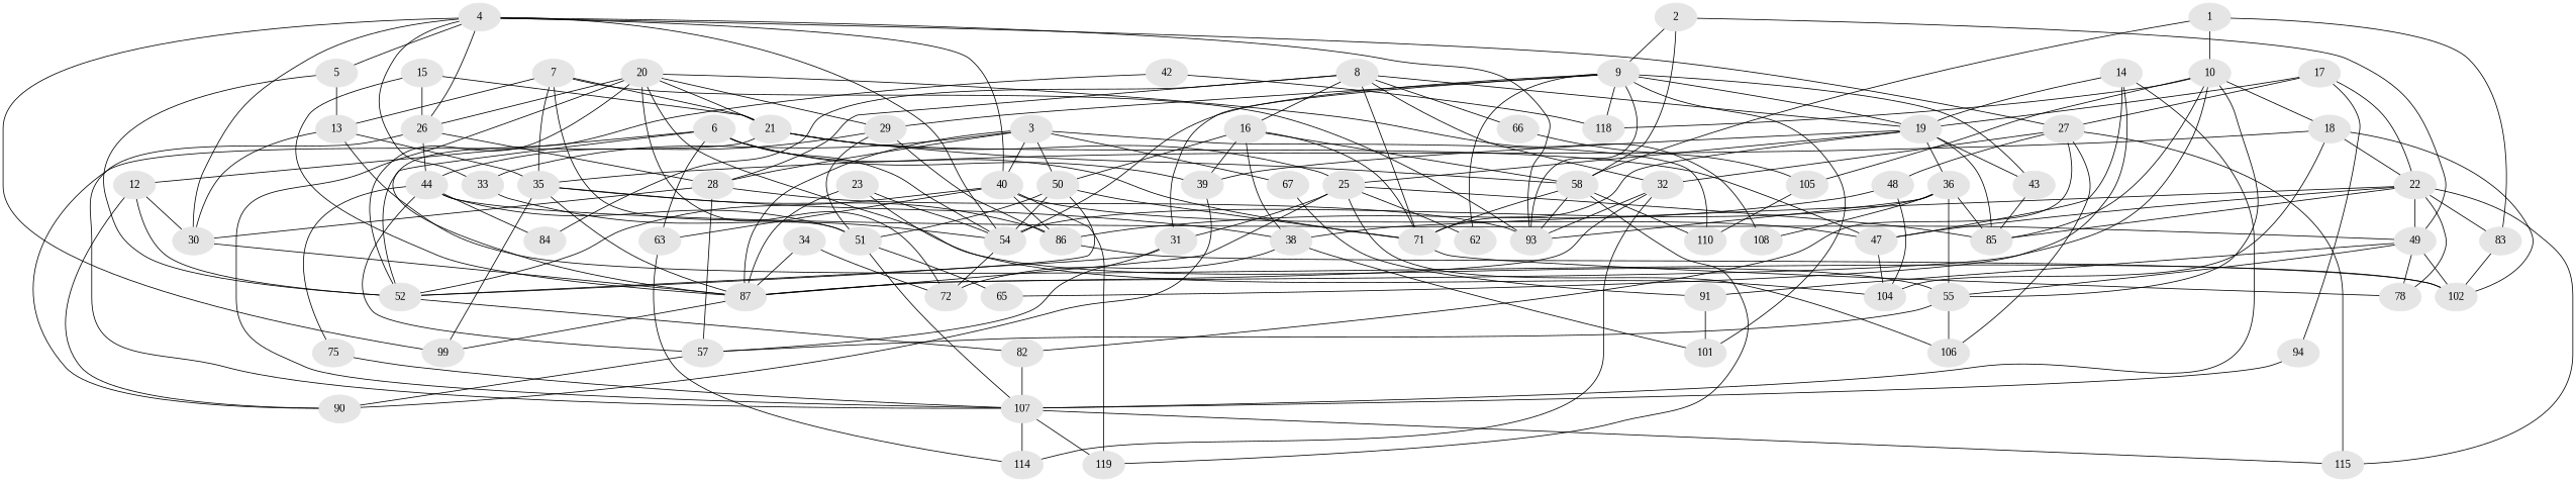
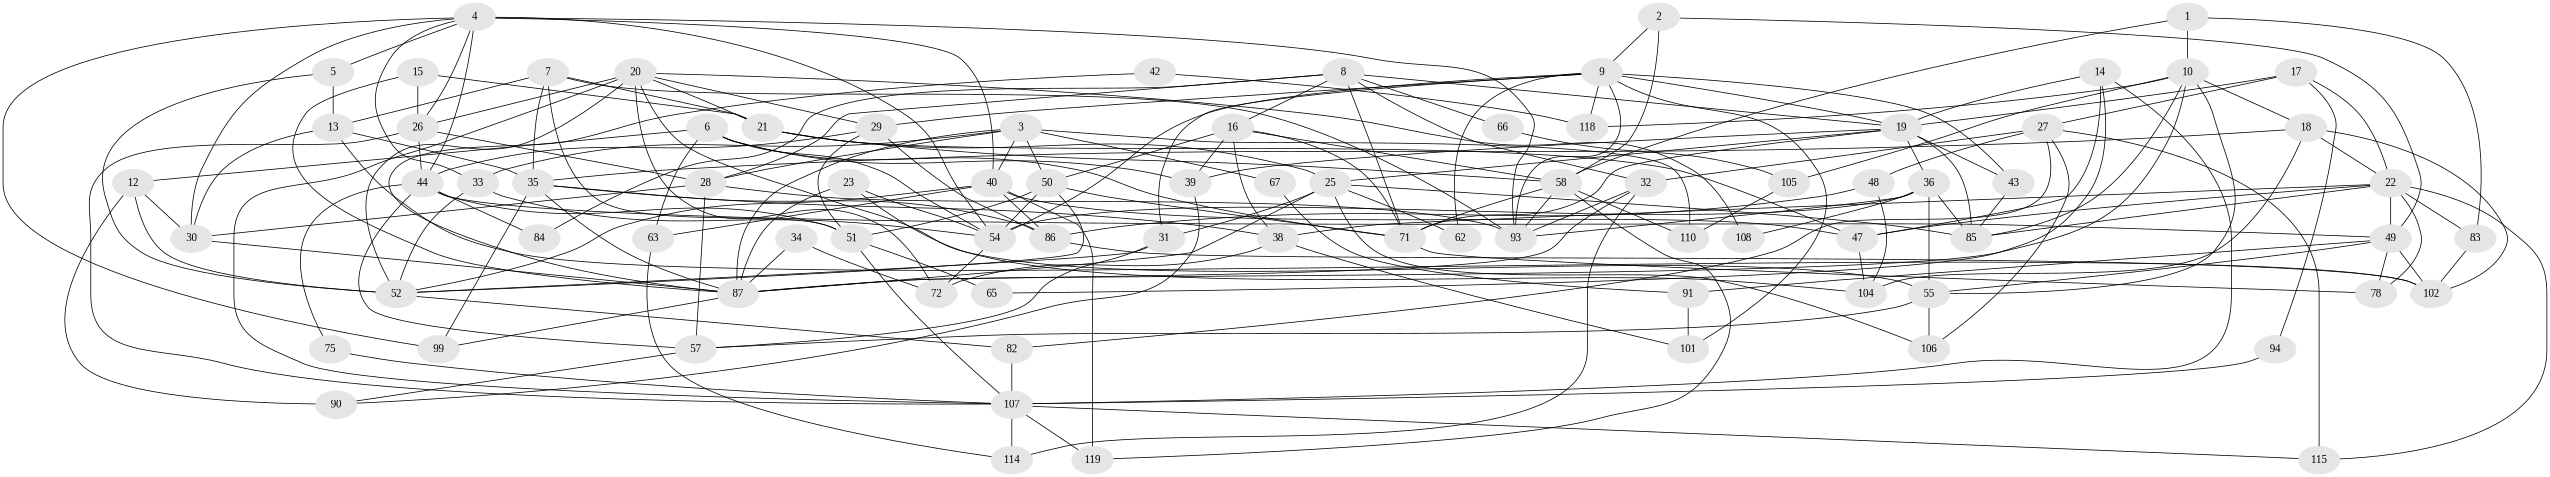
  graph {
    fontname="Liberation Serif"
    node [color=gray90 fontname="Liberation Serif" style=filled]
    edge [fontname="Liberation Serif"]
    10 [super="+11"]
    87 [super="+124"]
    118
    18 [super="+76"]
    55 [super="+70"]
    85 [super="+100"]
    105
    1
    58 [super="+88"]
    83
    110
    93 [super="+116"]
    71 [super="+117"]
    119
    102
    9 [super="+45"]
    54 [super="+95"]
    19 [super="+60"]
    29
    31
    43
    62
    101
    2
    49 [super="+64"]
    78
    91
    3 [super="+24"]
    28 [super="+81"]
    33 [super="+74"]
    40 [super="+61"]
    50 [super="+121"]
    67
    30 [super="+123"]
    57
    52 [super="+109"]
    63
    47
    86 [super="+122"]
    51 [super="+59"]
    99
    4 [super="+98"]
    5
    26 [super="+97"]
    27 [super="+89"]
    13
    107 [super="+120"]
    44 [super="+77"]
    32 [super="+92"]
    115
    106
    48
    82
    72
    35 [super="+113"]
    6 [super="+41"]
    12 [super="+103"]
    39 [super="+79"]
    90
    114
    7 [super="+69"]
    21 [super="+73"]
    25 [super="+37"]
    38 [super="+80"]
    65
    8 [super="+111"]
    16 [super="+96"]
    66
    84
    36 [super="+112"]
    22 [super="+53"]
    104
    14 [super="+46"]
    15
    17 [super="+68"]
    94
    108
    20 [super="+56"]
    23
    75
    34
    42
    10 -- 87
    10 -- 118
    10 -- 18
    10 -- 55
    10 -- 85
    10 -- 105
    87 -- 99
    18 -- 102
    18 -- 35
    18 -- 22
    18 -- 104
    55 -- 57
    55 -- 106
    105 -- 110
    1 -- 10
    1 -- 58
    1 -- 83
    58 -- 110
    58 -- 93
    58 -- 71
    58 -- 119
    83 -- 102
    71 -- 78
    9 -- 118
    9 -- 93
    9 -- 54
    9 -- 19
    9 -- 29
    9 -- 31
    9 -- 43
    9 -- 62
    9 -- 101
    54 -- 72
    19 -- 85
    19 -- 71
    19 -- 43
    19 -- 39
    19 -- 25
    19 -- 36
    29 -- 86
    29 -- 51
    29 -- 44
    31 -- 57
    31 -- 52
    43 -- 85
    2 -- 58
    2 -- 9
    2 -- 49
    49 -- 55
    49 -- 102
    49 -- 78
    49 -- 91
    91 -- 101
    3 -- 87
    3 -- 110
    3 -- 28
    3 -- 33
    3 -- 40
    3 -- 50
    3 -- 67
    28 -- 93
    28 -- 30
    28 -- 57
    33 -- 54
-   6 -- 52
+   33 -- 52
    40 -- 119
    40 -- 52
    40 -- 63
    40 -- 47
    40 -- 86
    50 -- 71
    50 -- 54
    50 -- 52
    50 -- 51
    67 -- 91
    30 -- 87
    57 -- 90
    52 -- 82
    63 -- 114
    47 -- 104
    86 -- 102
    51 -- 107
    51 -- 65
    4 -- 93
    4 -- 54
    4 -- 33
    4 -- 40
    4 -- 30
    4 -- 99
    4 -- 5
    4 -- 26
-   4 -- 27
+   4 -- 44
    5 -- 52
    5 -- 13
    26 -- 28
    26 -- 107
    26 -- 44
    27 -- 32
    27 -- 115
    27 -- 106
    27 -- 48
    27 -- 82
    13 -- 102
    13 -- 30
    13 -- 35
    107 -- 119
    107 -- 115
    107 -- 114
    44 -- 49
    44 -- 57
    44 -- 51
    44 -- 84
    44 -- 75
    32 -- 87
    32 -- 93
    32 -- 114
    48 -- 86
    48 -- 104
    82 -- 107
    35 -- 87
    35 -- 86
    35 -- 99
    35 -- 38
    6 -- 71
    6 -- 54
    6 -- 63
    6 -- 12
    6 -- 39
    12 -- 30
    12 -- 52
    12 -- 90
    39 -- 90
    7 -- 93
    7 -- 51
    7 -- 13
    7 -- 35
    7 -- 21
    21 -- 58
    21 -- 47
-   21 -- 90
    21 -- 25
    25 -- 87
    25 -- 85
    25 -- 31
    25 -- 62
    25 -- 106
    38 -- 101
    38 -- 72
    8 -- 71
    8 -- 19
    8 -- 28
    8 -- 32
    8 -- 16
    8 -- 66
    8 -- 84
    16 -- 58
    16 -- 71
    16 -- 50
    16 -- 39
    16 -- 38 [weight=2]
    66 -- 105
    36 -- 55
    36 -- 85 [weight=2]
    36 -- 93
    36 -- 54
    36 -- 108
    22 -- 85
    22 -- 83
    22 -- 49
    22 -- 78
    22 -- 47
    22 -- 115
    22 -- 38
    14 -- 19
    14 -- 47
    14 -- 107
    14 -- 65
    15 -- 87
    15 -- 26
    15 -- 21
    17 -- 19
    17 -- 27
    17 -- 22
    17 -- 94
    94 -- 107
    20 -- 55
    20 -- 29
    20 -- 52
    20 -- 26
    20 -- 107
    20 -- 72
    20 -- 21
    20 -- 108
    23 -- 87
    23 -- 54
    23 -- 104
    75 -- 107
    34 -- 87
    34 -- 72
    42 -- 87
    42 -- 118
  }
